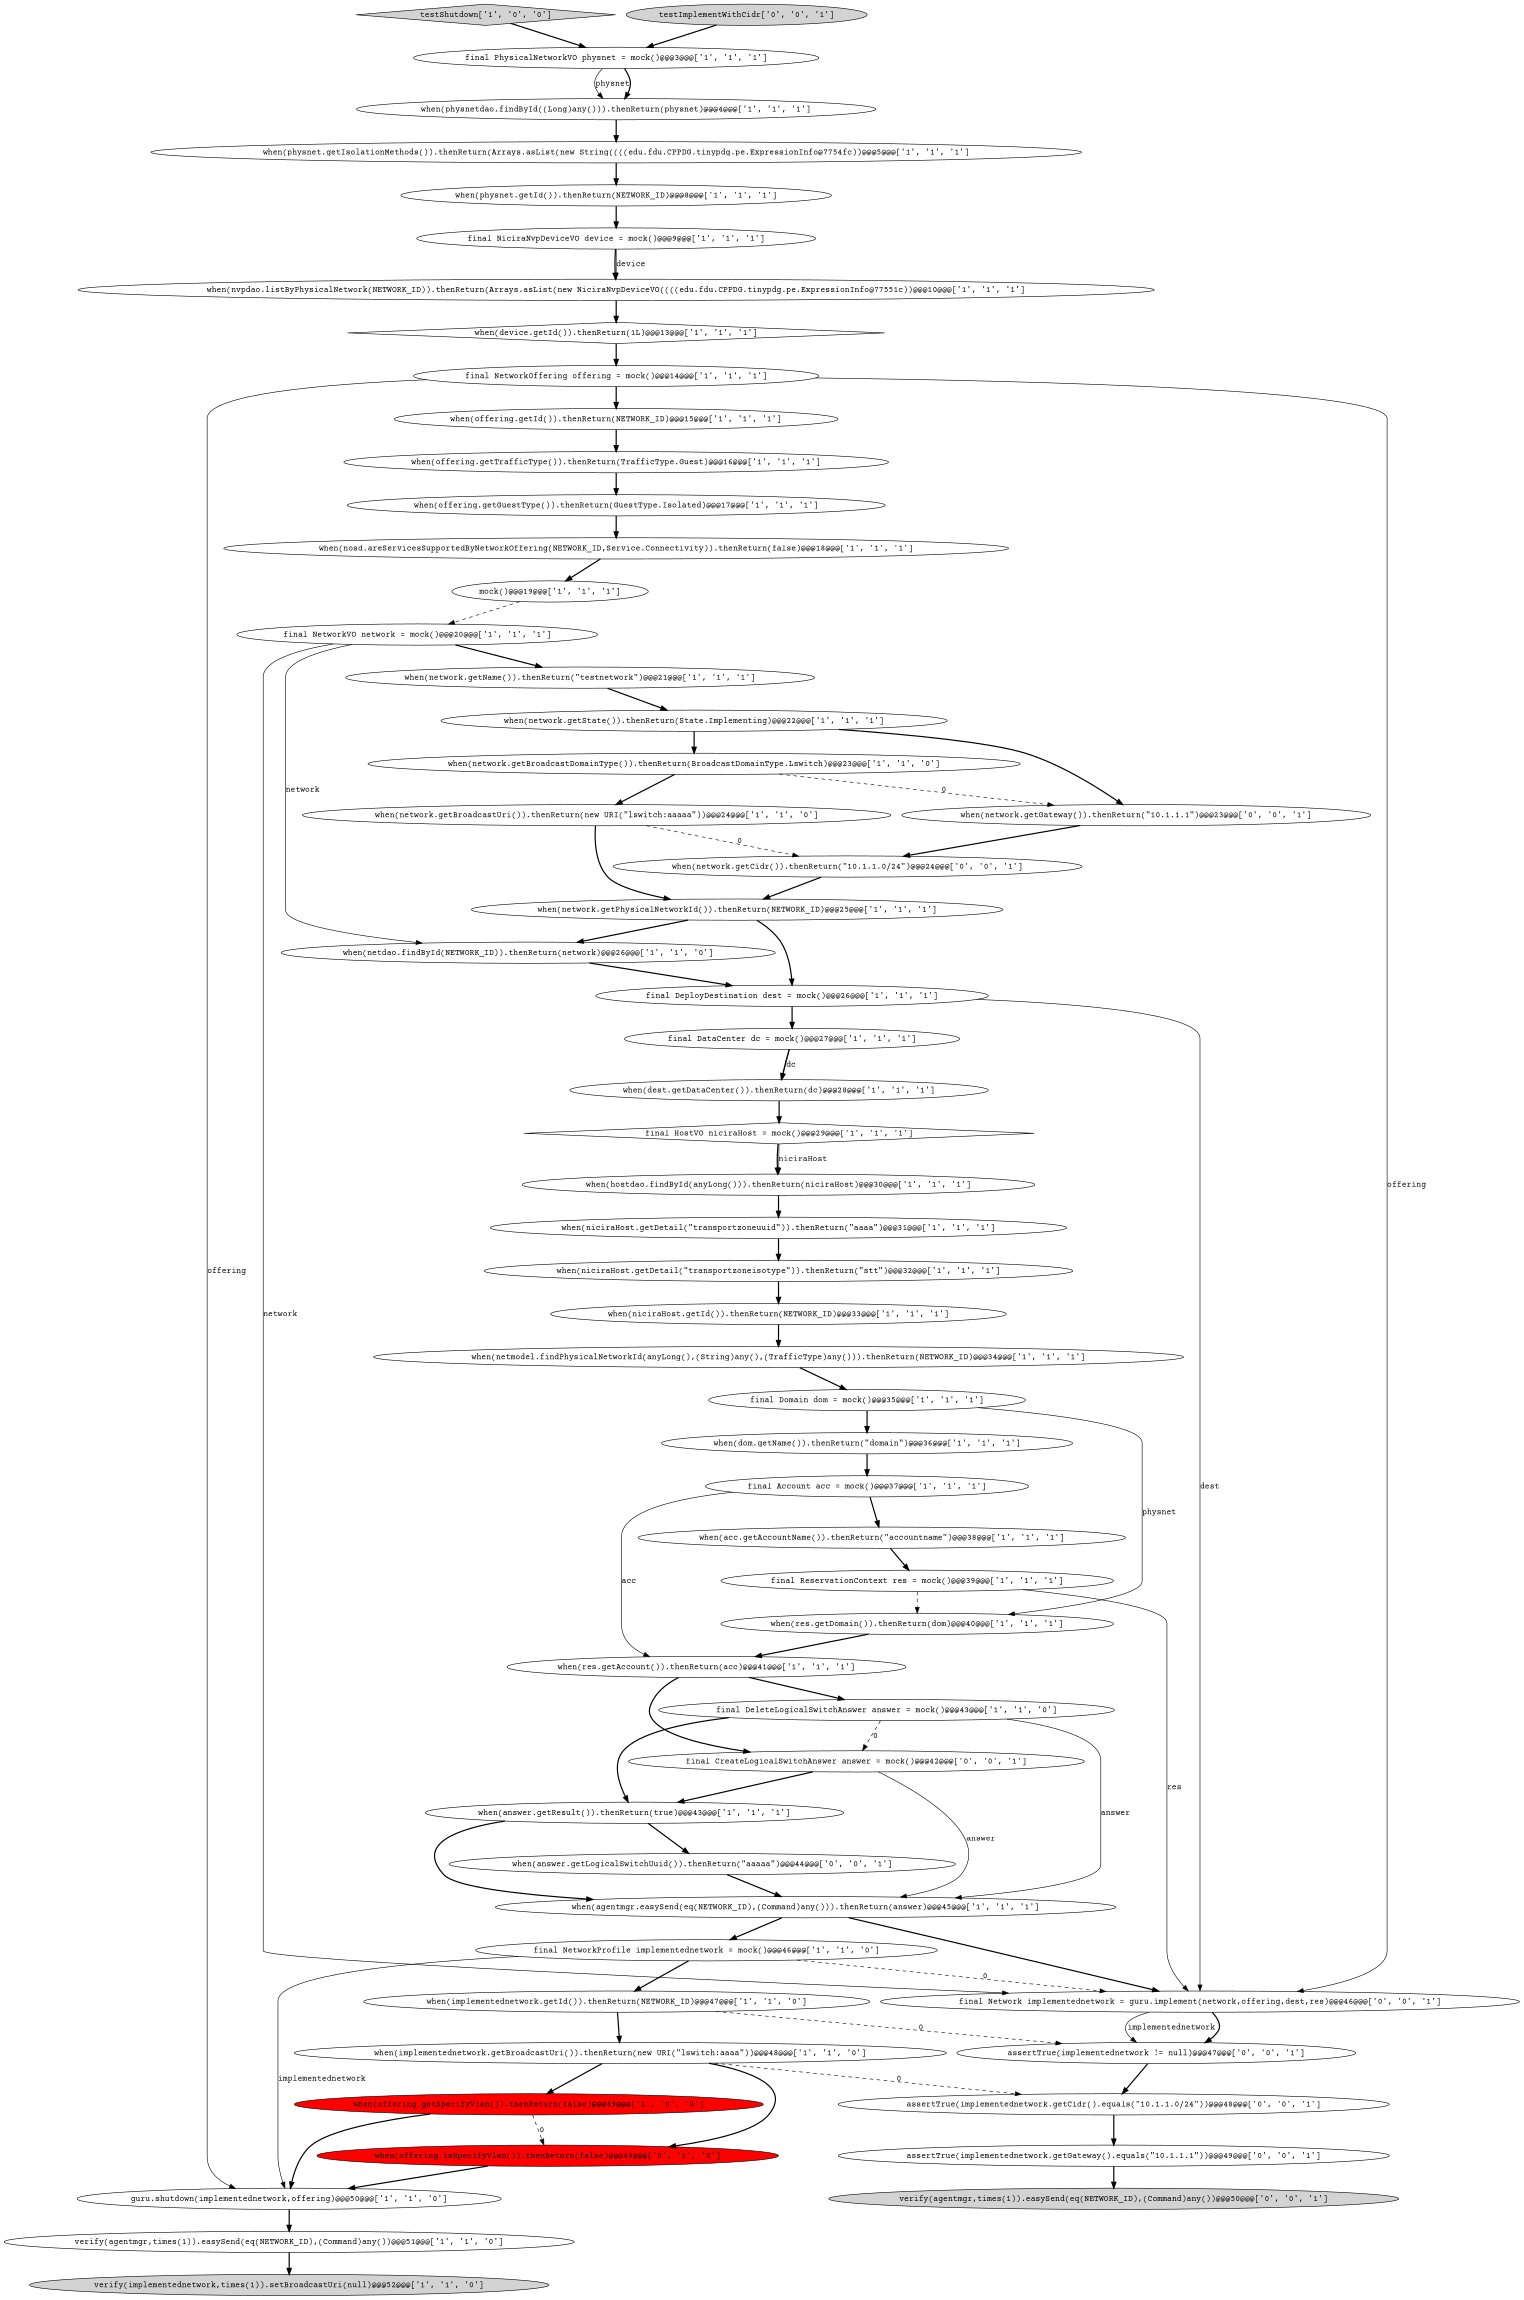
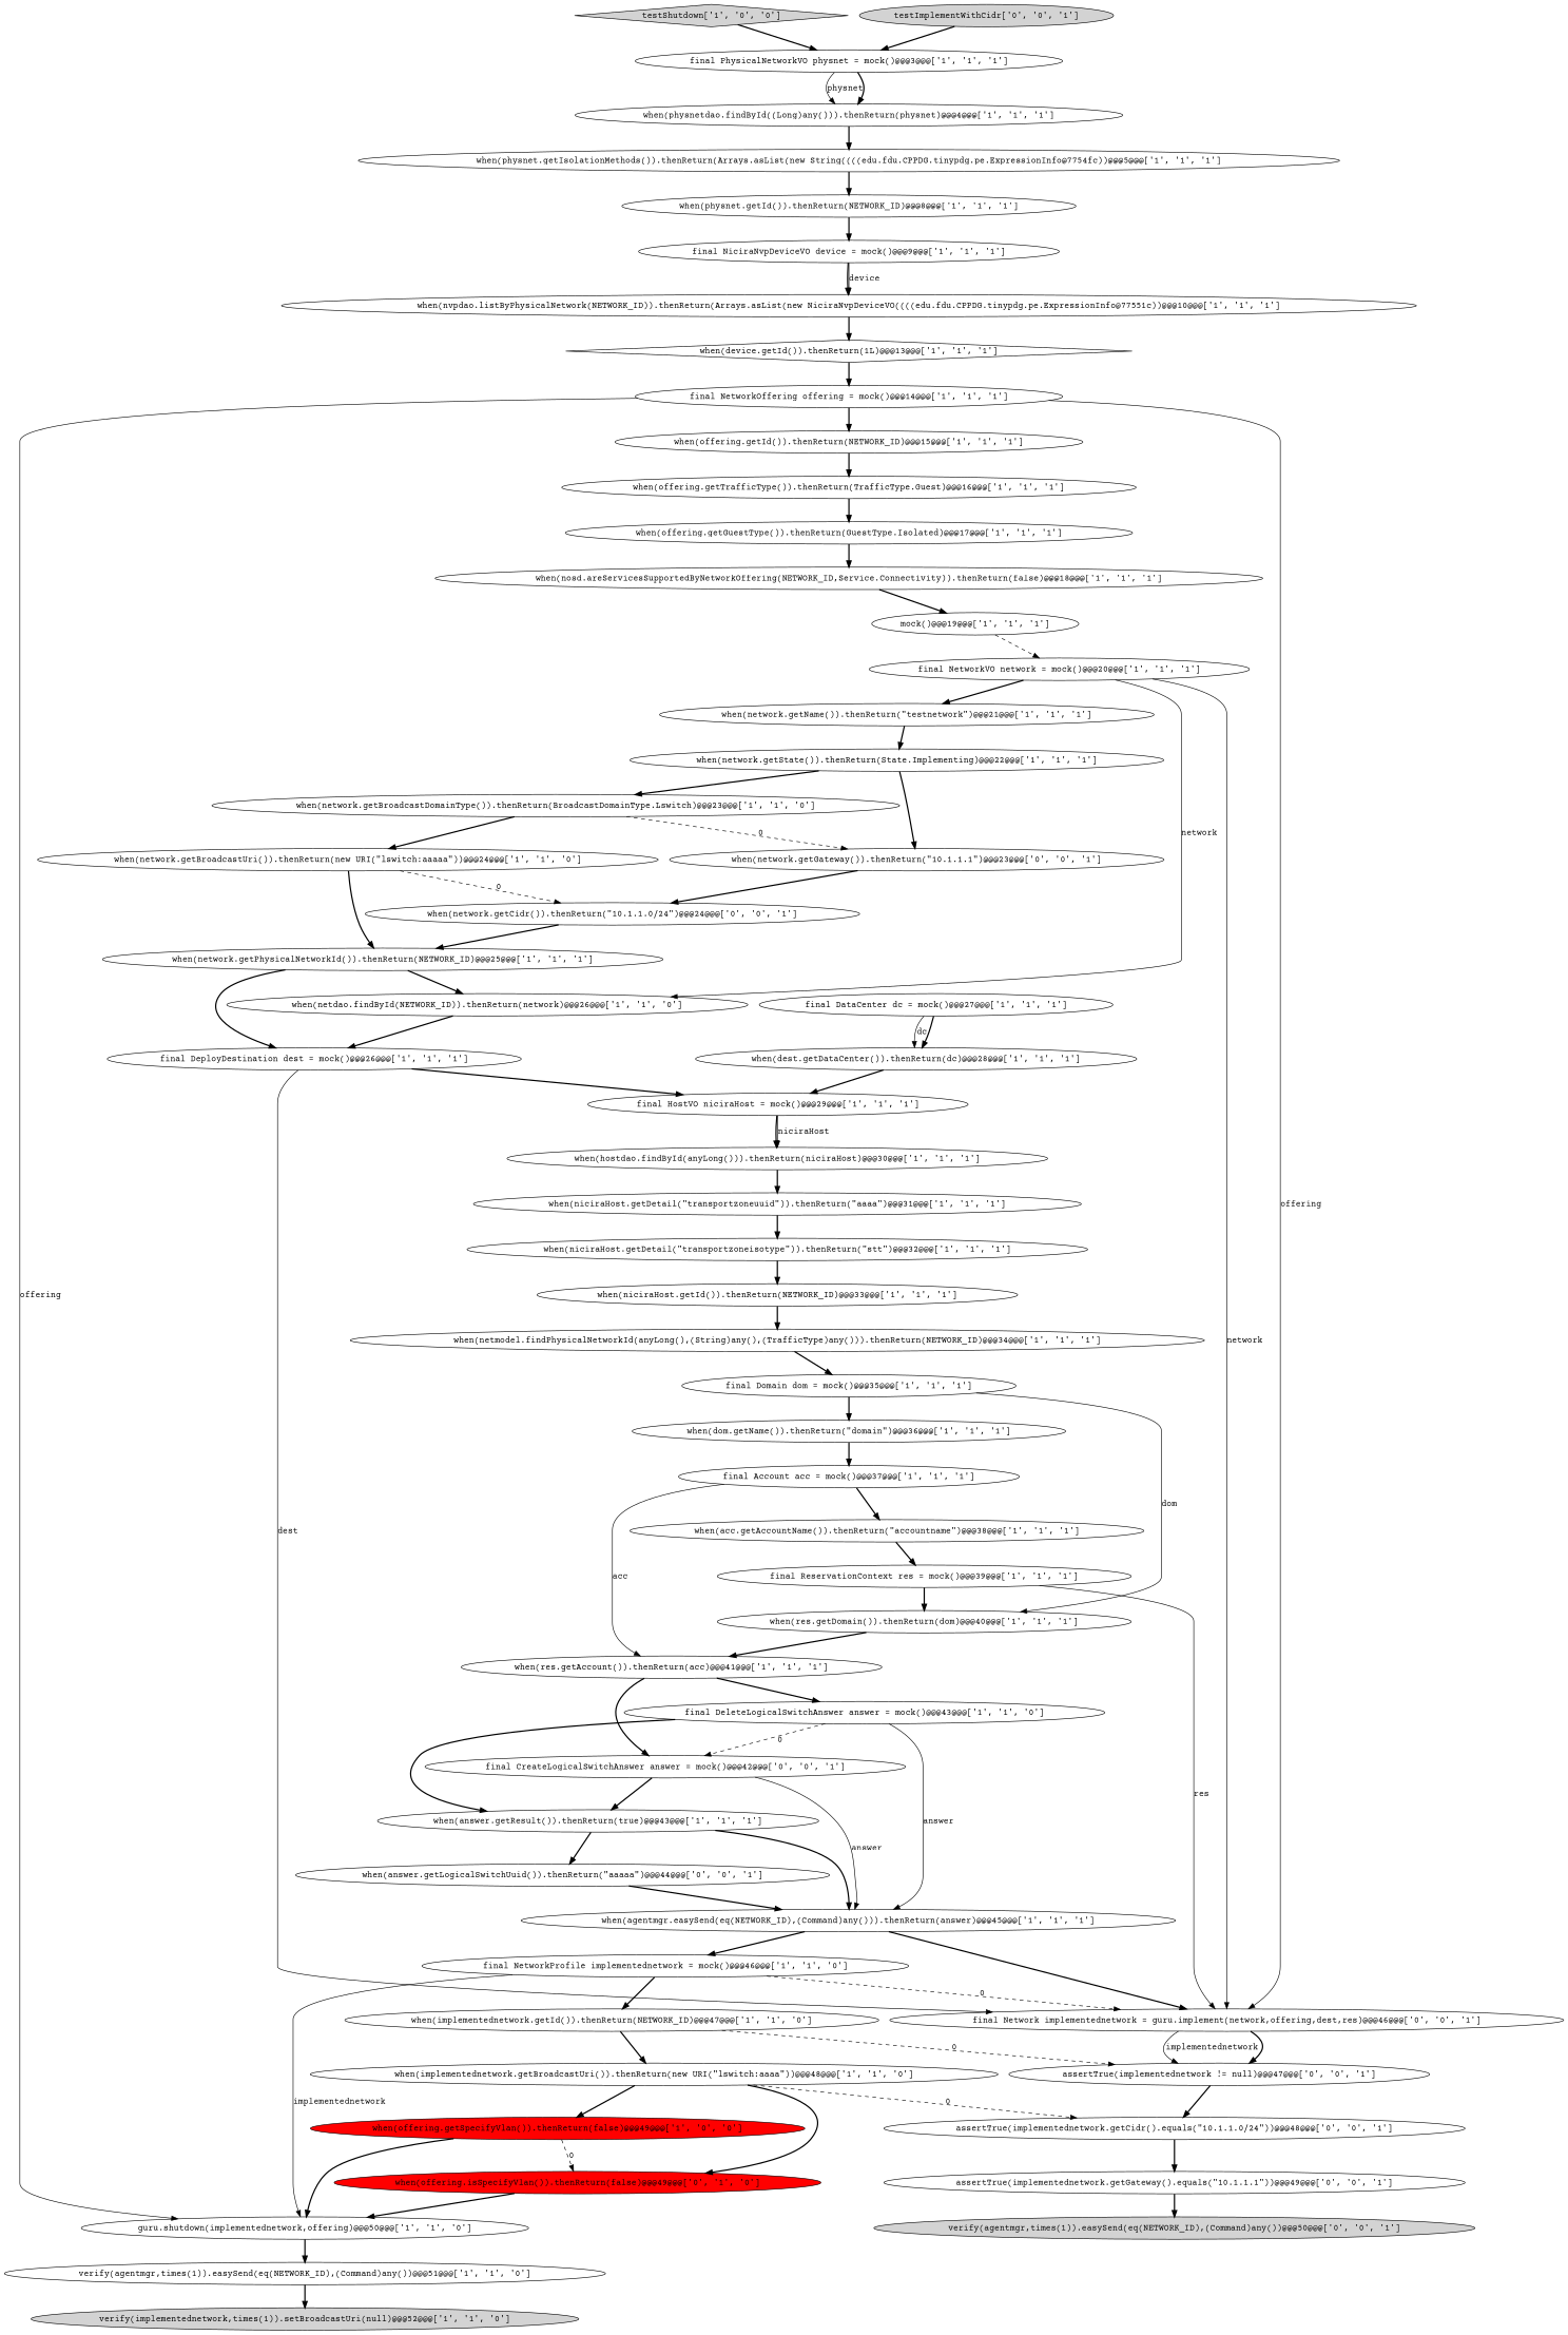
  digraph {
    fontname="Courier Prime"
    node [fillcolor=white fontname="Courier Prime" shape=ellipse style=filled]
    edge [fontname="Courier Prime" style=bold]
    n1 [label="when(netmodel.findPhysicalNetworkId(anyLong(),(String)any(),(TrafficType)any())).thenReturn(NETWORK_ID)@@@34@@@['1', '1', '1']"]
    n2 [label="final Domain dom = mock()@@@35@@@['1', '1', '1']"]
    n3 [label="when(res.getDomain()).thenReturn(dom)@@@40@@@['1', '1', '1']"]
    n4 [label="when(dom.getName()).thenReturn(\"domain\")@@@36@@@['1', '1', '1']"]
    n5 [label="when(implementednetwork.getBroadcastUri()).thenReturn(new URI(\"lswitch:aaaa\"))@@@48@@@['1', '1', '0']"]
    n6 [label="assertTrue(implementednetwork.getCidr().equals(\"10.1.1.0/24\"))@@@48@@@['0', '0', '1']"]
    n7 [fillcolor=red label="when(offering.isSpecifyVlan()).thenReturn(false)@@@49@@@['0', '1', '0']"]
    n8 [fillcolor=red label="when(offering.getSpecifyVlan()).thenReturn(false)@@@49@@@['1', '0', '0']"]
    n9 [label="assertTrue(implementednetwork.getGateway().equals(\"10.1.1.1\"))@@@49@@@['0', '0', '1']"]
    n10 [label="guru.shutdown(implementednetwork,offering)@@@50@@@['1', '1', '0']"]
    n11 [label="verify(agentmgr,times(1)).easySend(eq(NETWORK_ID),(Command)any())@@@51@@@['1', '1', '0']"]
    n12 [fillcolor=lightgray label="verify(implementednetwork,times(1)).setBroadcastUri(null)@@@52@@@['1', '1', '0']"]
    n13 [label="when(physnetdao.findById((Long)any())).thenReturn(physnet)@@@4@@@['1', '1', '1']"]
    n14 [label="when(physnet.getIsolationMethods()).thenReturn(Arrays.asList(new String((((edu.fdu.CPPDG.tinypdg.pe.ExpressionInfo@7754fc))@@@5@@@['1', '1', '1']"]
    n15 [label="when(physnet.getId()).thenReturn(NETWORK_ID)@@@8@@@['1', '1', '1']"]
    n16 [fillcolor=lightgray label="verify(agentmgr,times(1)).easySend(eq(NETWORK_ID),(Command)any())@@@50@@@['0', '0', '1']"]
    n17 [label="final NetworkProfile implementednetwork = mock()@@@46@@@['1', '1', '0']"]
    n18 [label="final Network implementednetwork = guru.implement(network,offering,dest,res)@@@46@@@['0', '0', '1']"]
    n19 [label="when(implementednetwork.getId()).thenReturn(NETWORK_ID)@@@47@@@['1', '1', '0']"]
    n20 [label="assertTrue(implementednetwork != null)@@@47@@@['0', '0', '1']"]
    n21 [label="when(hostdao.findById(anyLong())).thenReturn(niciraHost)@@@30@@@['1', '1', '1']"]
    n22 [label="when(niciraHost.getDetail(\"transportzoneuuid\")).thenReturn(\"aaaa\")@@@31@@@['1', '1', '1']"]
    n23 [label="when(niciraHost.getDetail(\"transportzoneisotype\")).thenReturn(\"stt\")@@@32@@@['1', '1', '1']"]
    n24 [label="when(agentmgr.easySend(eq(NETWORK_ID),(Command)any())).thenReturn(answer)@@@45@@@['1', '1', '1']"]
    n25 [label="final PhysicalNetworkVO physnet = mock()@@@3@@@['1', '1', '1']"]
    n26 [label="final DeployDestination dest = mock()@@@26@@@['1', '1', '1']"]
    n27 [label="final DataCenter dc = mock()@@@27@@@['1', '1', '1']"]
    n28 [label="when(dest.getDataCenter()).thenReturn(dc)@@@28@@@['1', '1', '1']"]
    n29 [label="when(network.getBroadcastUri()).thenReturn(new URI(\"lswitch:aaaaa\"))@@@24@@@['1', '1', '0']"]
    n30 [label="when(network.getCidr()).thenReturn(\"10.1.1.0/24\")@@@24@@@['0', '0', '1']"]
    n31 [label="when(network.getPhysicalNetworkId()).thenReturn(NETWORK_ID)@@@25@@@['1', '1', '1']"]
    n32 [label="when(netdao.findById(NETWORK_ID)).thenReturn(network)@@@26@@@['1', '1', '0']"]
    n33 [label="when(niciraHost.getId()).thenReturn(NETWORK_ID)@@@33@@@['1', '1', '1']"]
    n34 [label="when(nosd.areServicesSupportedByNetworkOffering(NETWORK_ID,Service.Connectivity)).thenReturn(false)@@@18@@@['1', '1', '1']"]
    n35 [label="mock()@@@19@@@['1', '1', '1']"]
    n36 [label="final NetworkVO network = mock()@@@20@@@['1', '1', '1']"]
    n37 [label="final Account acc = mock()@@@37@@@['1', '1', '1']"]
    n38 [label="when(res.getAccount()).thenReturn(acc)@@@41@@@['1', '1', '1']"]
    n39 [label="when(acc.getAccountName()).thenReturn(\"accountname\")@@@38@@@['1', '1', '1']"]
    n40 [label="final CreateLogicalSwitchAnswer answer = mock()@@@42@@@['0', '0', '1']"]
    n41 [label="final DeleteLogicalSwitchAnswer answer = mock()@@@43@@@['1', '1', '0']"]
    n42 [label="final ReservationContext res = mock()@@@39@@@['1', '1', '1']"]
    n43 [label="when(network.getGateway()).thenReturn(\"10.1.1.1\")@@@23@@@['0', '0', '1']"]
    n44 [label="final NetworkOffering offering = mock()@@@14@@@['1', '1', '1']"]
    n45 [label="when(offering.getId()).thenReturn(NETWORK_ID)@@@15@@@['1', '1', '1']"]
    n46 [label="when(offering.getTrafficType()).thenReturn(TrafficType.Guest)@@@16@@@['1', '1', '1']"]
    n47 [label="when(network.getName()).thenReturn(\"testnetwork\")@@@21@@@['1', '1', '1']"]
    n48 [label="when(network.getState()).thenReturn(State.Implementing)@@@22@@@['1', '1', '1']"]
    n49 [label="when(network.getBroadcastDomainType()).thenReturn(BroadcastDomainType.Lswitch)@@@23@@@['1', '1', '0']"]
    n50 [fillcolor=lightgray label="testShutdown['1', '0', '0']" shape=diamond]
-   n51 [label="final HostVO niciraHost = mock()@@@29@@@['1', '1', '1']" shape=diamond]
+   n51 [label="final HostVO niciraHost = mock()@@@29@@@['1', '1', '1']"]
    n52 [label="when(device.getId()).thenReturn(1L)@@@13@@@['1', '1', '1']" shape=diamond]
    n53 [label="when(answer.getResult()).thenReturn(true)@@@43@@@['1', '1', '1']"]
    n54 [label="when(answer.getLogicalSwitchUuid()).thenReturn(\"aaaaa\")@@@44@@@['0', '0', '1']"]
    n55 [label="when(nvpdao.listByPhysicalNetwork(NETWORK_ID)).thenReturn(Arrays.asList(new NiciraNvpDeviceVO((((edu.fdu.CPPDG.tinypdg.pe.ExpressionInfo@77551c))@@@10@@@['1', '1', '1']"]
    n56 [label="final NiciraNvpDeviceVO device = mock()@@@9@@@['1', '1', '1']"]
    n57 [label="when(offering.getGuestType()).thenReturn(GuestType.Isolated)@@@17@@@['1', '1', '1']"]
    n58 [fillcolor=lightgray label="testImplementWithCidr['0', '0', '1']"]
    n1 -> n2
-   n2 -> n3 [label=physnet style=solid]
+   n2 -> n3 [label=dom style=solid]
    n2 -> n4
    n3 -> n38
    n4 -> n37
    n5 -> n6 [label=0 style=dashed]
    n5 -> n7
    n5 -> n8
    n6 -> n9
    n7 -> n10
    n8 -> n7 [label=0 style=dashed]
    n8 -> n10
    n9 -> n16
    n10 -> n11
    n11 -> n12
    n13 -> n14
    n14 -> n15
    n15 -> n56
    n17 -> n10 [label=implementednetwork style=solid]
    n17 -> n18 [label=0 style=dashed]
    n17 -> n19
    n18 -> n20
    n18 -> n20 [label=implementednetwork style=solid]
    n19 -> n5
    n19 -> n20 [label=0 style=dashed]
    n20 -> n6
    n21 -> n22
    n22 -> n23
    n23 -> n33
    n24 -> n17
    n24 -> n18
    n25 -> n13 [label=physnet style=solid]
    n25 -> n13
    n26 -> n18 [label=dest style=solid]
-   n26 -> n27
+   n26 -> n51
    n27 -> n28 [label=dc style=solid]
    n27 -> n28
    n28 -> n51
    n29 -> n30 [label=0 style=dashed]
    n29 -> n31
    n30 -> n31
    n31 -> n26
    n31 -> n32
    n32 -> n26
    n33 -> n1
    n34 -> n35
    n35 -> n36 [style=dashed]
    n36 -> n18 [label=network style=solid]
    n36 -> n32 [label=network style=solid]
    n36 -> n47
    n37 -> n38 [label=acc style=solid]
    n37 -> n39
    n38 -> n40
    n38 -> n41
    n39 -> n42
    n40 -> n24 [label=answer style=solid]
    n40 -> n53
    n41 -> n24 [label=answer style=solid]
    n41 -> n40 [label=0 style=dashed]
    n41 -> n53
-   n42 -> n3 [style=dashed]
+   n42 -> n3
    n42 -> n18 [label=res style=solid]
    n43 -> n30
    n44 -> n10 [label=offering style=solid]
    n44 -> n18 [label=offering style=solid]
    n44 -> n45
    n45 -> n46
    n46 -> n57
    n47 -> n48
    n48 -> n43
    n48 -> n49
    n49 -> n29
    n49 -> n43 [label=0 style=dashed]
    n50 -> n25
    n51 -> n21 [label=niciraHost style=solid]
    n51 -> n21
    n52 -> n44
    n53 -> n24
    n53 -> n54
    n54 -> n24
    n55 -> n52
    n56 -> n55
    n56 -> n55 [label=device style=solid]
    n57 -> n34
    n58 -> n25
  }
